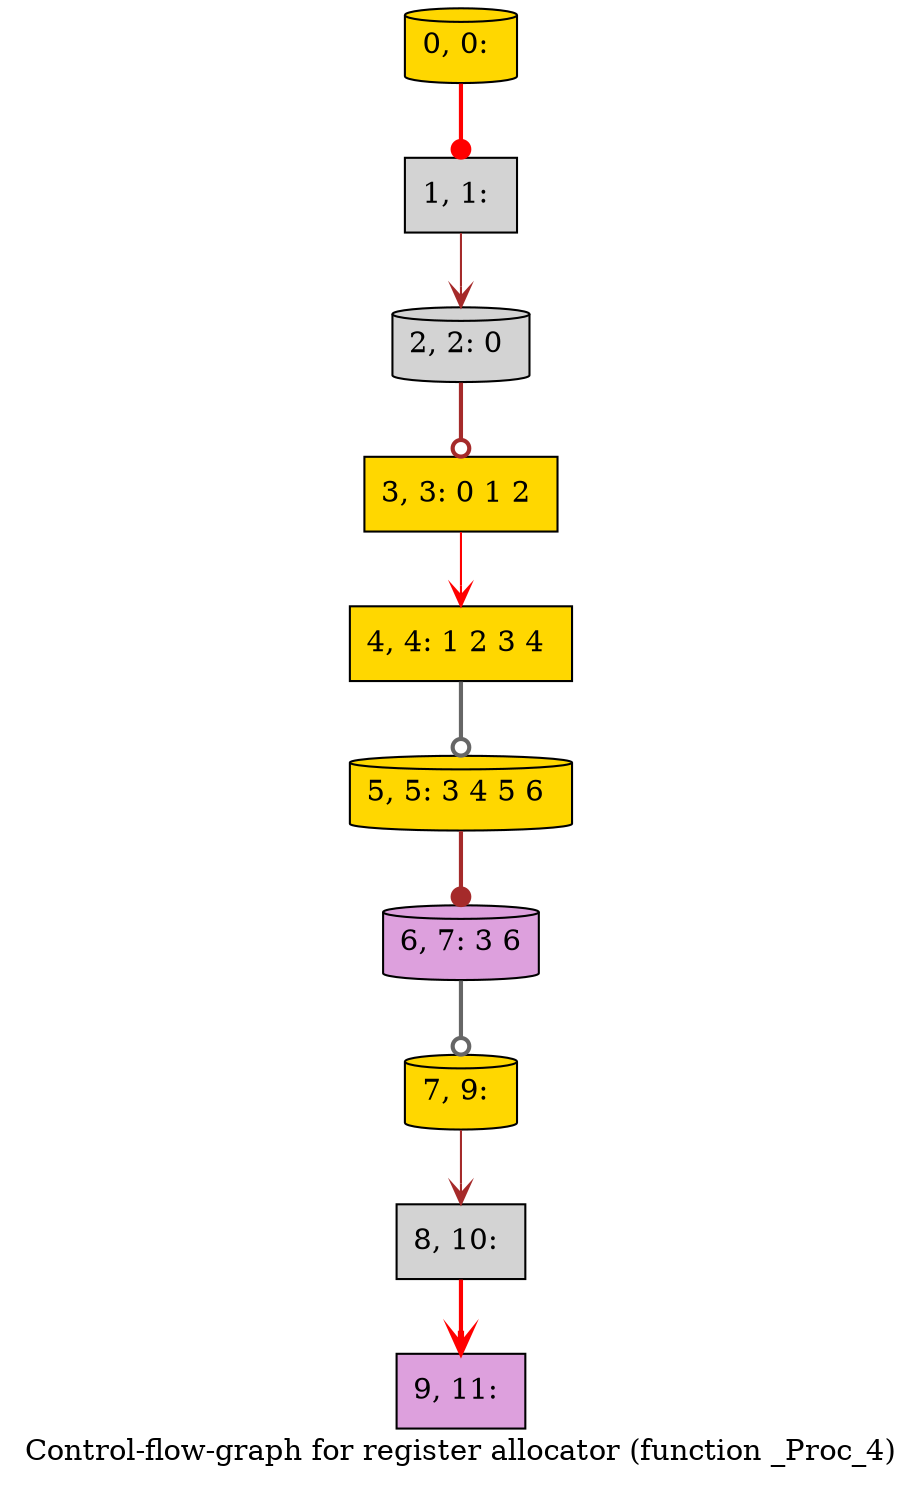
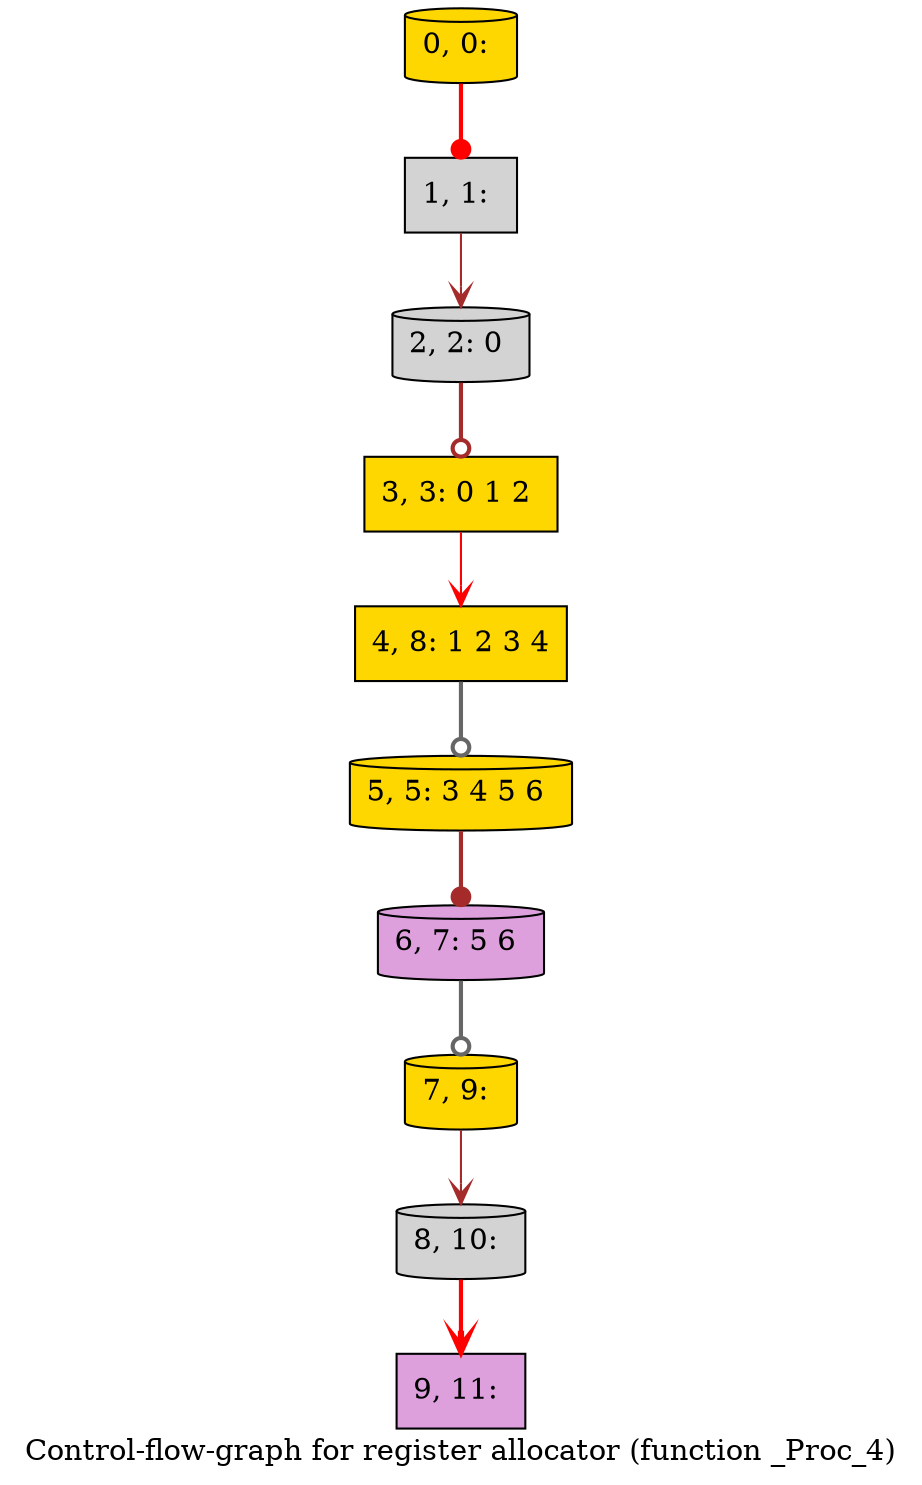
  digraph {
    label="Control-flow-graph for register allocator (function _Proc_4)"
    node [fillcolor=gold shape=cylinder style=filled]
    edge [arrowhead=vee color=brown style=bold]
    n1 [label="0, 0: "]
    n2 [fillcolor=lightgrey label="1, 1: " shape=box]
    n3 [fillcolor=lightgrey label="2, 2: 0 "]
    n4 [label="3, 3: 0 1 2 " shape=box]
-   n5 [label="4, 4: 1 2 3 4 " shape=box]
+   n5 [label="4, 8: 1 2 3 4" shape=box]
    n6 [label="5, 5: 3 4 5 6 "]
-   n7 [fillcolor=plum label="6, 7: 3 6"]
+   n7 [fillcolor=plum label="6, 7: 5 6 "]
    n8 [label="7, 9: "]
-   n9 [fillcolor=lightgrey label="8, 10: " shape=box]
+   n9 [fillcolor=lightgrey label="8, 10: "]
    n10 [fillcolor=plum label="9, 11: " shape=box]
    n1 -> n2 [arrowhead=dot color=red]
    n2 -> n3 [style=solid]
    n3 -> n4 [arrowhead=odot]
    n4 -> n5 [color=red style=solid]
    n5 -> n6 [arrowhead=odot color=gray40]
    n6 -> n7 [arrowhead=dot]
    n7 -> n8 [arrowhead=odot color=gray40]
    n8 -> n9 [style=solid]
    n9 -> n10 [color=red]
  }
